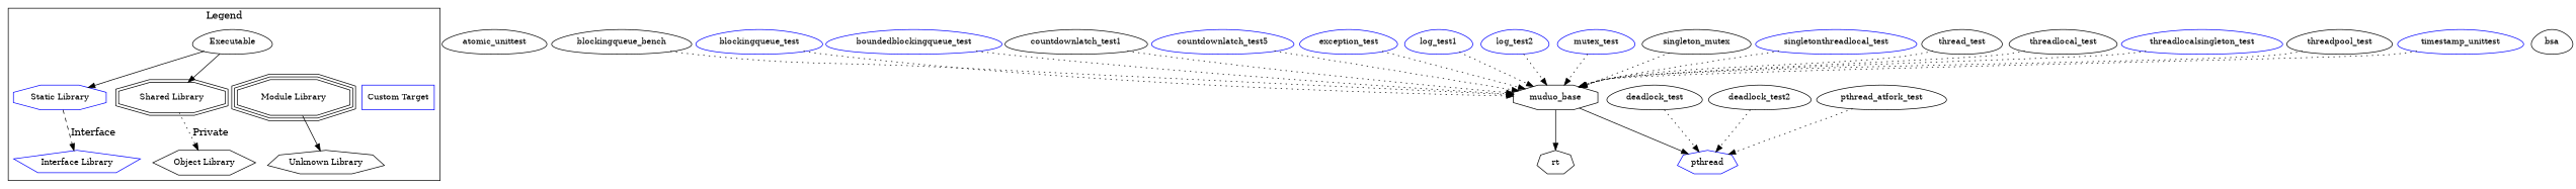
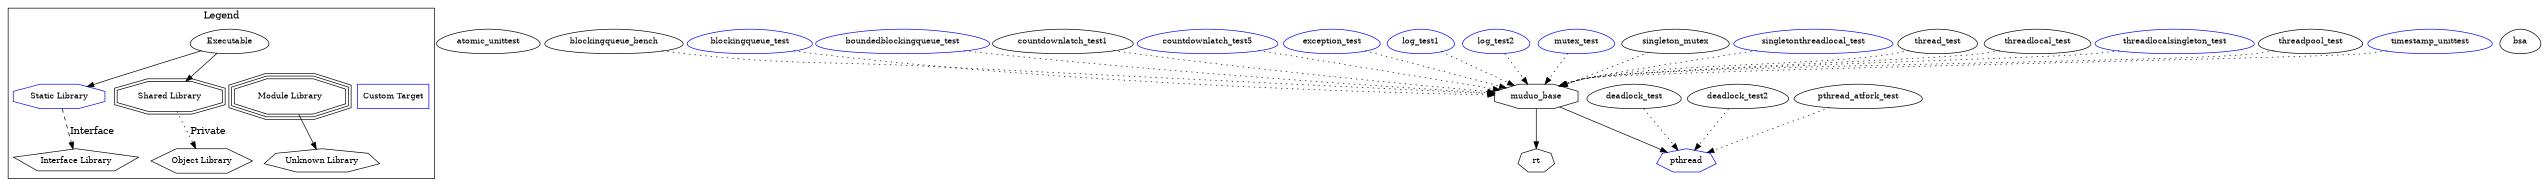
  digraph {
    node [color=black fontsize=12 shape=egg]
    edge [style=dotted]
    n1 [label=Executable]
    n2 [color=blue label="Static Library" shape=octagon]
    n3 [label="Shared Library" shape=doubleoctagon]
    n4 [label="Module Library" shape=tripleoctagon]
    n5 [color=blue label="Custom Target" shape=box]
-   n6 [color=blue label="Interface Library" shape=pentagon]
+   n6 [label="Interface Library" shape=pentagon]
    n7 [label="Object Library" shape=hexagon]
    n8 [label="Unknown Library" shape=septagon]
    n9 [label=atomic_unittest]
    n10 [label=blockingqueue_bench]
    n11 [label=muduo_base shape=octagon]
    n12 [color=blue label=pthread shape=septagon]
    n13 [label=rt shape=septagon]
    n14 [color=blue label=blockingqueue_test]
    n15 [color=blue label=boundedblockingqueue_test]
    n16 [label=bsa]
    n17 [label=countdownlatch_test1]
    n18 [color=blue label=countdownlatch_test5]
    n19 [label=deadlock_test]
    n20 [label=deadlock_test2]
    n21 [color=blue label=exception_test]
    n22 [color=blue label=log_test1]
    n23 [color=blue label=log_test2]
    n24 [color=blue label=mutex_test]
    n25 [label=pthread_atfork_test]
    n26 [label=singleton_mutex]
    n27 [color=blue label=singletonthreadlocal_test]
    n28 [label=thread_test]
    n29 [label=threadlocal_test]
    n30 [color=blue label=threadlocalsingleton_test]
    n31 [label=threadpool_test]
    n32 [color=blue label=timestamp_unittest]
    subgraph cluster_1 {
      color=black
      label=Legend
      n1
      n2
      n3
      n4
      n5
      n6
      n7
      n8
    }
    n1 -> n2 [style=solid]
    n1 -> n3 [style=solid]
    n1 -> n4 [style=invis]
    n1 -> n5 [style=invis]
    n2 -> n6 [label=Interface style=dashed]
    n3 -> n7 [label=Private]
    n4 -> n8 [style=solid]
    n10 -> n11
    n11 -> n12 [style=""]
    n11 -> n13 [style=""]
    n14 -> n11
    n15 -> n11
    n17 -> n11
    n18 -> n11
    n19 -> n12
    n20 -> n12
    n21 -> n11
    n22 -> n11
    n23 -> n11
    n24 -> n11
    n25 -> n12
    n26 -> n11
    n27 -> n11
    n28 -> n11
    n29 -> n11
    n30 -> n11
    n31 -> n11
    n32 -> n11
  }
